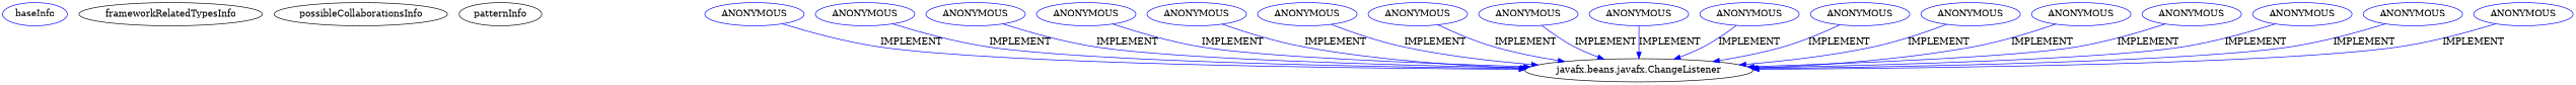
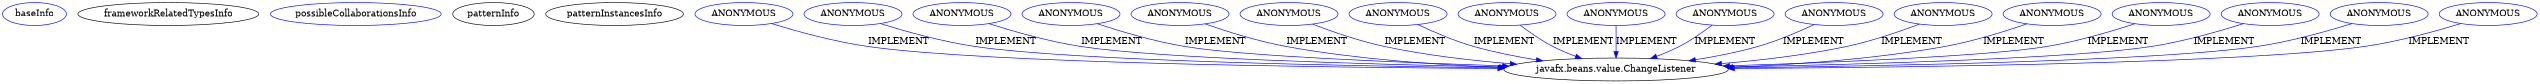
  digraph {
    node [color=blue isFrameworkType=false vertexType=REFERENCE_ANONYMOUS_DECLARATION]
    edge [color=blue]
    baseInfo [category=pattern graphId=168 isAnonymous=false possibleRelation=false isFrameworkType="" vertexType=""]
    frameworkRelatedTypesInfo [color="" isFrameworkType="" vertexType=""]
-   possibleCollaborationsInfo [color="" isFrameworkType="" vertexType=""]
+   possibleCollaborationsInfo [isFrameworkType="" vertexType=""]
    patternInfo [frequency=2.0 patternRootClient=null color="" isFrameworkType="" vertexType=""]
-   n6 [label="javafx.beans.javafx.ChangeListener" vertexType=FRAMEWORK_INTERFACE_TYPE color=""]
+   patternInstancesInfo [0="amau-classifier~/amau-classifier/classifier-master/src/main/java/me/data/DataController.java~DataController~1800" 1="didygo-gce-display~/didygo-gce-display/gce-display-master/src/proto1/DashBoard.java~DashBoard~2407" color="" isFrameworkType="" vertexType=""]
+   n6 [label="javafx.beans.value.ChangeListener" vertexType=FRAMEWORK_INTERFACE_TYPE color=""]
    n7 [label=ANONYMOUS]
    n8 [label=ANONYMOUS]
    n9 [label=ANONYMOUS]
    n10 [label=ANONYMOUS]
    n11 [label=ANONYMOUS]
    n12 [label=ANONYMOUS]
    n13 [label=ANONYMOUS]
    n14 [label=ANONYMOUS]
    n15 [label=ANONYMOUS]
    n16 [label=ANONYMOUS]
    n17 [label=ANONYMOUS]
    n18 [label=ANONYMOUS]
    n19 [label=ANONYMOUS]
    n20 [label=ANONYMOUS]
    n21 [label=ANONYMOUS]
    n22 [label=ANONYMOUS]
    n23 [label=ANONYMOUS]
    n7 -> n6 [label=IMPLEMENT]
    n8 -> n6 [label=IMPLEMENT]
    n9 -> n6 [label=IMPLEMENT]
    n10 -> n6 [label=IMPLEMENT]
    n11 -> n6 [label=IMPLEMENT]
    n12 -> n6 [label=IMPLEMENT]
    n13 -> n6 [label=IMPLEMENT]
    n14 -> n6 [label=IMPLEMENT]
    n15 -> n6 [label=IMPLEMENT]
    n16 -> n6 [label=IMPLEMENT]
    n17 -> n6 [label=IMPLEMENT]
    n18 -> n6 [label=IMPLEMENT]
    n19 -> n6 [label=IMPLEMENT]
    n20 -> n6 [label=IMPLEMENT]
    n21 -> n6 [label=IMPLEMENT]
    n22 -> n6 [label=IMPLEMENT]
    n23 -> n6 [label=IMPLEMENT]
  }
